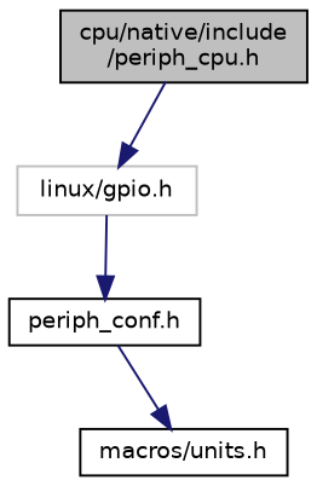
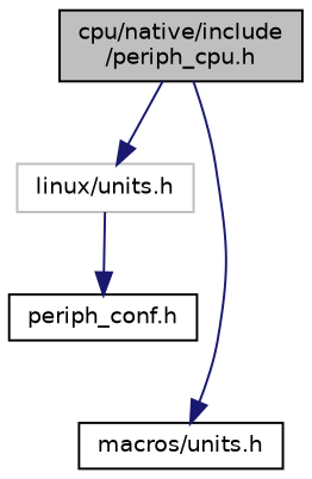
  digraph {
    node [color=black fillcolor=white fontname=Helvetica fontsize=10 shape=record style=filled]
    edge [color=midnightblue fontname=Helvetica fontsize=10 labelfontname=Helvetica labelfontsize=10 style=solid]
    n1 [fillcolor=grey75 fontcolor=black height=0.2 label="cpu/native/include\l/periph_cpu.h" width=0.4]
-   n2 [color=grey75 height=0.2 label="linux/gpio.h" width=0.4]
+   n2 [color=grey75 height=0.2 label="linux/units.h" width=0.4]
    n3 [height=0.2 label="periph_conf.h" width=0.4]
    n4 [height=0.2 label="macros/units.h" width=0.4]
    n1 -> n2
    n2 -> n3
-   n3 -> n4
+   n1 -> n4
  }
